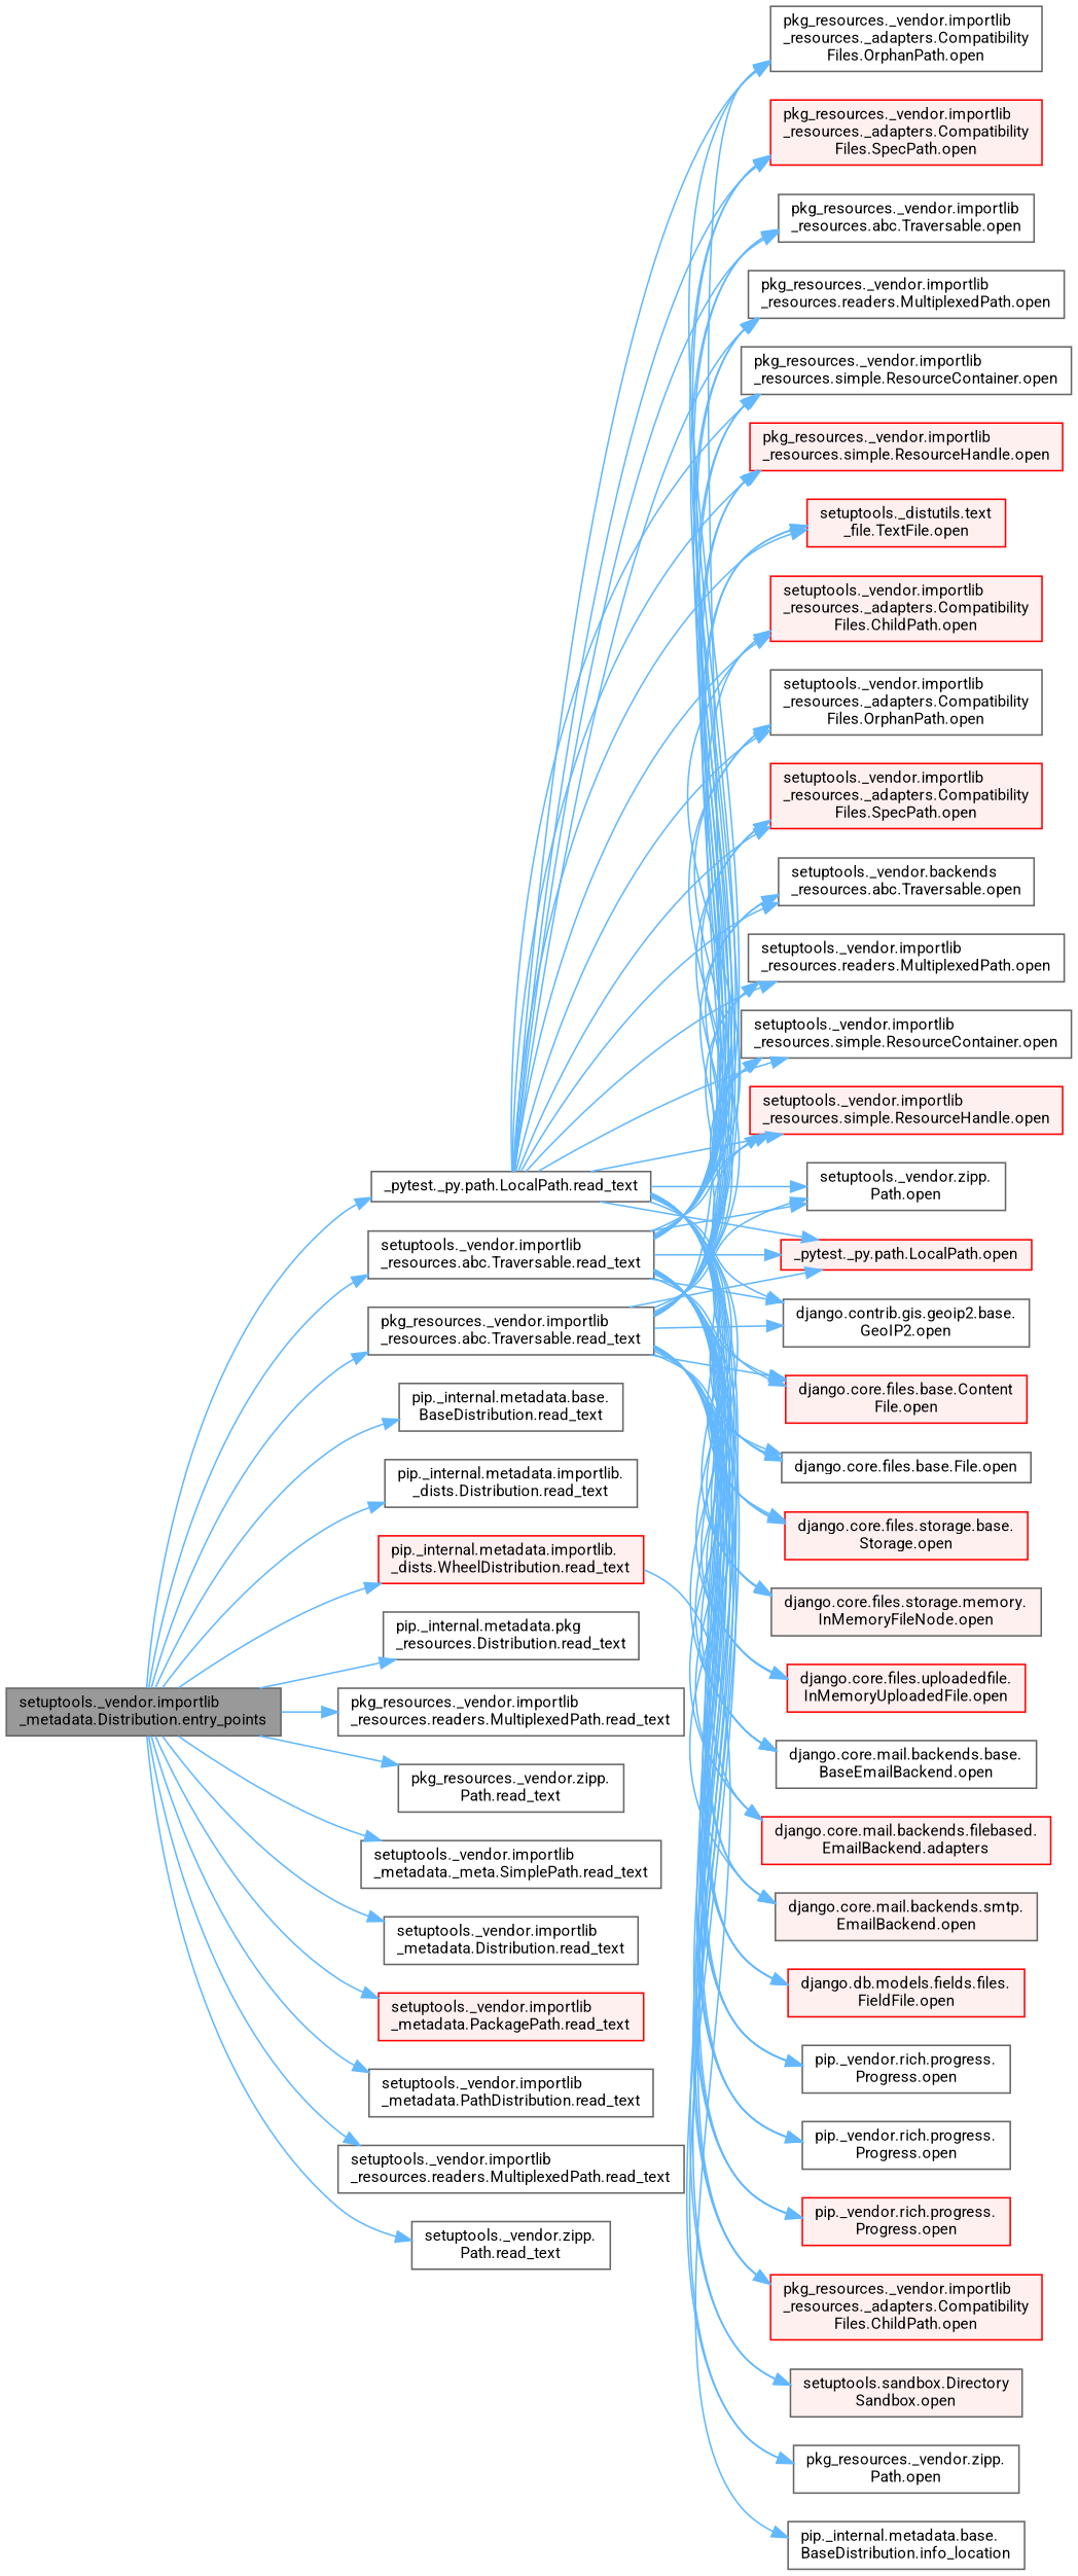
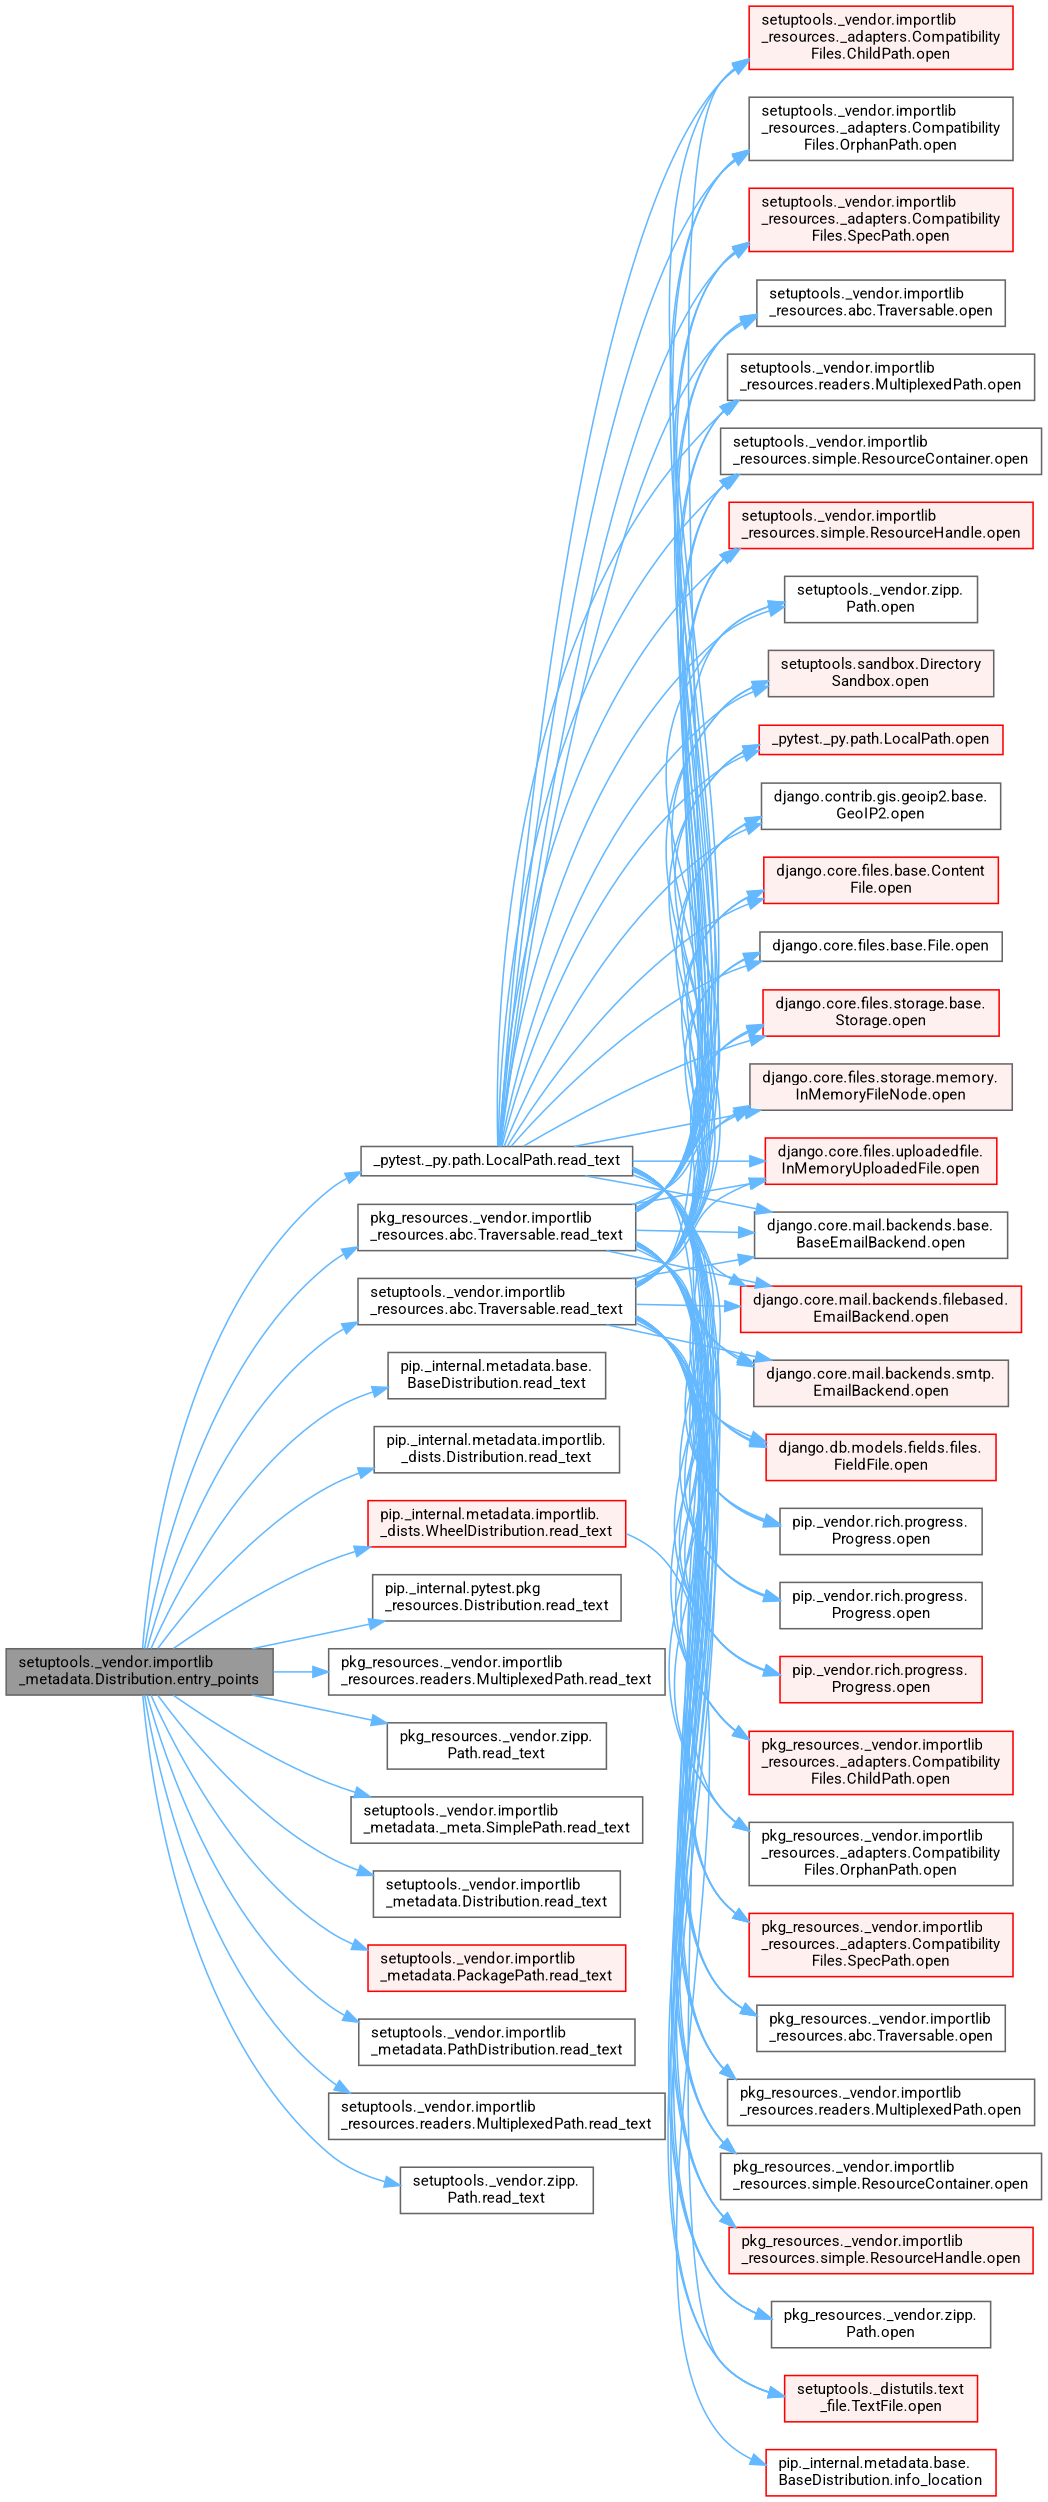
  digraph {
    fontname=Roboto
    rankdir=LR
    node [color=grey40 fillcolor=white fontname=Roboto fontsize=10 shape=box style=filled]
    edge [color=steelblue1 fontname=Roboto fontsize=10 labelfontname=Helvetica labelfontsize=10 style=solid]
    n1 [color=gray40 fillcolor=grey60 fontcolor=black height=0.2 label="setuptools._vendor.importlib\l_metadata.Distribution.entry_points" width=0.4]
    n2 [height=0.2 label="_pytest._py.path.LocalPath.read_text" width=0.4]
    n3 [height=0.2 label="pip._internal.metadata.base.\lBaseDistribution.read_text" width=0.4]
    n4 [height=0.2 label="pip._internal.metadata.importlib.\l_dists.Distribution.read_text" width=0.4]
    n5 [color=red fillcolor="#FFF0F0" height=0.2 label="pip._internal.metadata.importlib.\l_dists.WheelDistribution.read_text" width=0.4]
-   n6 [height=0.2 label="pip._internal.metadata.pkg\l_resources.Distribution.read_text" width=0.4]
+   n6 [height=0.2 label="pip._internal.pytest.pkg\l_resources.Distribution.read_text" width=0.4]
    n7 [height=0.2 label="pkg_resources._vendor.importlib\l_resources.abc.Traversable.read_text" width=0.4]
    n8 [height=0.2 label="pkg_resources._vendor.importlib\l_resources.readers.MultiplexedPath.read_text" width=0.4]
    n9 [height=0.2 label="pkg_resources._vendor.zipp.\lPath.read_text" width=0.4]
    n10 [height=0.2 label="setuptools._vendor.importlib\l_metadata._meta.SimplePath.read_text" width=0.4]
    n11 [height=0.2 label="setuptools._vendor.importlib\l_metadata.Distribution.read_text" width=0.4]
    n12 [color=red fillcolor="#FFF0F0" height=0.2 label="setuptools._vendor.importlib\l_metadata.PackagePath.read_text" width=0.4]
    n13 [height=0.2 label="setuptools._vendor.importlib\l_metadata.PathDistribution.read_text" width=0.4]
    n14 [height=0.2 label="setuptools._vendor.importlib\l_resources.abc.Traversable.read_text" width=0.4]
    n15 [height=0.2 label="setuptools._vendor.importlib\l_resources.readers.MultiplexedPath.read_text" width=0.4]
    n16 [height=0.2 label="setuptools._vendor.zipp.\lPath.read_text" width=0.4]
    n17 [color=red fillcolor="#FFF0F0" height=0.2 label="_pytest._py.path.LocalPath.open" width=0.4]
    n18 [height=0.2 label="django.contrib.gis.geoip2.base.\lGeoIP2.open" width=0.4]
    n19 [color=red fillcolor="#FFF0F0" height=0.2 label="django.core.files.base.Content\lFile.open" width=0.4]
    n20 [height=0.2 label="django.core.files.base.File.open" width=0.4]
    n21 [color=red fillcolor="#FFF0F0" height=0.2 label="django.core.files.storage.base.\lStorage.open" width=0.4]
    n22 [fillcolor="#FFF0F0" height=0.2 label="django.core.files.storage.memory.\lInMemoryFileNode.open" width=0.4]
    n23 [color=red fillcolor="#FFF0F0" height=0.2 label="django.core.files.uploadedfile.\lInMemoryUploadedFile.open" width=0.4]
    n24 [height=0.2 label="django.core.mail.backends.base.\lBaseEmailBackend.open" width=0.4]
-   n25 [color=red fillcolor="#FFF0F0" height=0.2 label="django.core.mail.backends.filebased.\lEmailBackend.adapters" width=0.4]
+   n25 [color=red fillcolor="#FFF0F0" height=0.2 label="django.core.mail.backends.filebased.\lEmailBackend.open" width=0.4]
    n26 [fillcolor="#FFF0F0" height=0.2 label="django.core.mail.backends.smtp.\lEmailBackend.open" width=0.4]
    n27 [color=red fillcolor="#FFF0F0" height=0.2 label="django.db.models.fields.files.\lFieldFile.open" width=0.4]
    n28 [height=0.2 label="pip._vendor.rich.progress.\lProgress.open" width=0.4]
    n29 [height=0.2 label="pip._vendor.rich.progress.\lProgress.open" width=0.4]
    n30 [color=red fillcolor="#FFF0F0" height=0.2 label="pip._vendor.rich.progress.\lProgress.open" width=0.4]
    n31 [color=red fillcolor="#FFF0F0" height=0.2 label="pkg_resources._vendor.importlib\l_resources._adapters.Compatibility\lFiles.ChildPath.open" width=0.4]
    n32 [height=0.2 label="pkg_resources._vendor.importlib\l_resources._adapters.Compatibility\lFiles.OrphanPath.open" width=0.4]
    n33 [color=red fillcolor="#FFF0F0" height=0.2 label="pkg_resources._vendor.importlib\l_resources._adapters.Compatibility\lFiles.SpecPath.open" width=0.4]
    n34 [height=0.2 label="pkg_resources._vendor.importlib\l_resources.abc.Traversable.open" width=0.4]
    n35 [height=0.2 label="pkg_resources._vendor.importlib\l_resources.readers.MultiplexedPath.open" width=0.4]
    n36 [height=0.2 label="pkg_resources._vendor.importlib\l_resources.simple.ResourceContainer.open" width=0.4]
    n37 [color=red fillcolor="#FFF0F0" height=0.2 label="pkg_resources._vendor.importlib\l_resources.simple.ResourceHandle.open" width=0.4]
    n38 [height=0.2 label="pkg_resources._vendor.zipp.\lPath.open" width=0.4]
    n39 [color=red fillcolor="#FFF0F0" height=0.2 label="setuptools._distutils.text\l_file.TextFile.open" width=0.4]
    n40 [color=red fillcolor="#FFF0F0" height=0.2 label="setuptools._vendor.importlib\l_resources._adapters.Compatibility\lFiles.ChildPath.open" width=0.4]
    n41 [height=0.2 label="setuptools._vendor.importlib\l_resources._adapters.Compatibility\lFiles.OrphanPath.open" width=0.4]
    n42 [color=red fillcolor="#FFF0F0" height=0.2 label="setuptools._vendor.importlib\l_resources._adapters.Compatibility\lFiles.SpecPath.open" width=0.4]
-   n43 [height=0.2 label="setuptools._vendor.backends\l_resources.abc.Traversable.open" width=0.4]
+   n43 [height=0.2 label="setuptools._vendor.importlib\l_resources.abc.Traversable.open" width=0.4]
    n44 [height=0.2 label="setuptools._vendor.importlib\l_resources.readers.MultiplexedPath.open" width=0.4]
    n45 [height=0.2 label="setuptools._vendor.importlib\l_resources.simple.ResourceContainer.open" width=0.4]
    n46 [color=red fillcolor="#FFF0F0" height=0.2 label="setuptools._vendor.importlib\l_resources.simple.ResourceHandle.open" width=0.4]
    n47 [height=0.2 label="setuptools._vendor.zipp.\lPath.open" width=0.4]
    n48 [fillcolor="#FFF0F0" height=0.2 label="setuptools.sandbox.Directory\lSandbox.open" width=0.4]
-   n49 [height=0.2 label="pip._internal.metadata.base.\lBaseDistribution.info_location" width=0.4]
+   n49 [color=red height=0.2 label="pip._internal.metadata.base.\lBaseDistribution.info_location" width=0.4]
    n1 -> n2
    n1 -> n3
    n1 -> n4
    n1 -> n5
    n1 -> n6
    n1 -> n7
    n1 -> n8
    n1 -> n9
    n1 -> n10
    n1 -> n11
    n1 -> n12
    n1 -> n13
    n1 -> n14
    n1 -> n15
    n1 -> n16
    n2 -> n17
    n2 -> n18
    n2 -> n19
    n2 -> n20
    n2 -> n21
    n2 -> n22
    n2 -> n23
    n2 -> n24
    n2 -> n25
    n2 -> n26
    n2 -> n27
    n2 -> n28
    n2 -> n29
    n2 -> n30
    n2 -> n31
    n2 -> n32
    n2 -> n33
    n2 -> n34
    n2 -> n35
    n2 -> n36
    n2 -> n37
+   n2 -> n38
    n2 -> n39
    n2 -> n40
    n2 -> n41
    n2 -> n42
    n2 -> n43
    n2 -> n44
    n2 -> n45
    n2 -> n46
    n2 -> n47
+   n2 -> n48
    n5 -> n49
    n7 -> n17
    n7 -> n18
    n7 -> n19
    n7 -> n20
    n7 -> n21
    n7 -> n22
    n7 -> n23
    n7 -> n24
    n7 -> n25
    n7 -> n26
    n7 -> n27
    n7 -> n28
    n7 -> n29
    n7 -> n30
    n7 -> n31
    n7 -> n32
    n7 -> n33
    n7 -> n34
    n7 -> n35
    n7 -> n36
    n7 -> n37
    n7 -> n38
    n7 -> n39
    n7 -> n40
    n7 -> n41
    n7 -> n42
    n7 -> n43
    n7 -> n44
    n7 -> n45
    n7 -> n46
    n7 -> n47
    n7 -> n48
    n14 -> n17
    n14 -> n18
    n14 -> n19
    n14 -> n20
    n14 -> n21
    n14 -> n22
    n14 -> n23
    n14 -> n24
    n14 -> n25
    n14 -> n26
    n14 -> n27
    n14 -> n28
    n14 -> n29
    n14 -> n30
    n14 -> n31
    n14 -> n32
    n14 -> n33
    n14 -> n34
    n14 -> n35
    n14 -> n36
    n14 -> n37
    n14 -> n38
    n14 -> n39
    n14 -> n40
    n14 -> n41
    n14 -> n42
    n14 -> n43
    n14 -> n44
    n14 -> n45
    n14 -> n46
    n14 -> n47
    n14 -> n48
  }
